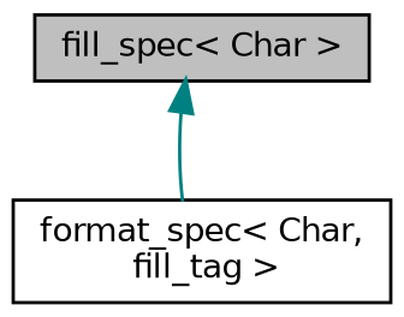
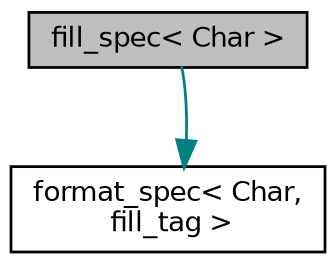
  digraph {
    node [color=black fontname=Helvetica fontsize=10 shape=record style=filled]
    n1 [fillcolor=grey75 fontcolor=black height=0.2 label="fill_spec\< Char \>" width=0.4]
    n2 [fillcolor=white height=0.2 label="format_spec\< Char,\l fill_tag \>" width=0.4]
-   n1 -> n2 [color=teal dir=back fontname=Helvetica fontsize=10 labelfontname=Helvetica labelfontsize=10 style=solid]
+   n2 -> n1 [color=teal dir=back fontname=Helvetica fontsize=10 labelfontname=Helvetica labelfontsize=10 style=solid]
  }
